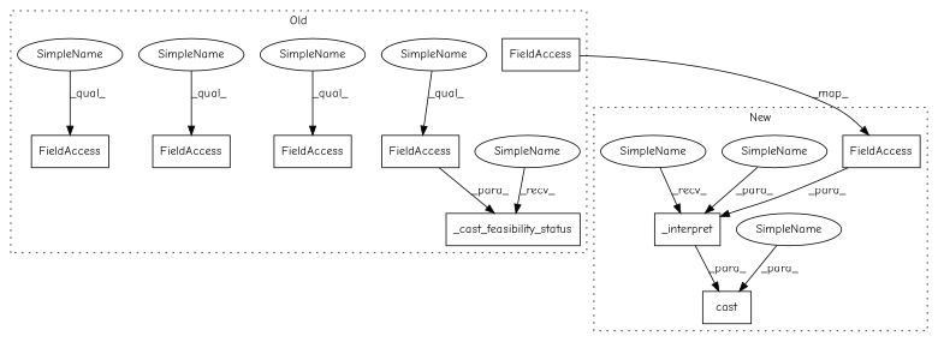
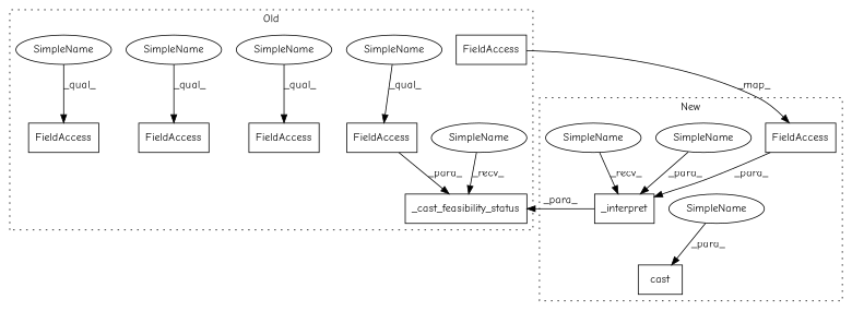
  digraph {
    fontname="Comic Neue"
    node [a=42 fontname="Comic Neue" l=6 s=5104 shape=box]
    edge [fontname="Comic Neue"]
    n1 [a=32 l="24,1" label=_cast_feasibility_status s="5072,5112"]
    n2 [a=22 l=16 label=FieldAccess s=4783]
    n3 [a=22 l=8 label=FieldAccess]
    n4 [a=22 l=8 label=FieldAccess s=5029]
    n5 [a=22 l=8 label=FieldAccess s=4836]
    n6 [a=22 l=11 label=FieldAccess s=4811]
    n7 [l=4 label=SimpleName s=5067 shape=ellipse]
    n8 [label=SimpleName shape=ellipse]
    n9 [label=SimpleName s=4836 shape=ellipse]
    n10 [label=SimpleName s=5029 shape=ellipse]
    n11 [label=SimpleName s=4811 shape=ellipse]
    n12 [a=32 l="5,1" label=cast s="4862,4993"]
    n13 [a=32 l="11,1" label=_interpret s="4903,4992"]
    n14 [a=22 l=16 label=FieldAccess s=4916]
    n15 [l=30 label=SimpleName s=4941 shape=ellipse]
    n16 [l=30 label=SimpleName s=4867 shape=ellipse]
    n17 [l=4 label=SimpleName s=4898 shape=ellipse]
    subgraph cluster_1 {
      label=Old
      style=dotted
      n1
      n2
      n3
      n4
      n5
      n6
      n7
      n8
      n9
      n10
      n11
    }
    subgraph cluster_2 {
      label=New
      style=dotted
      n12
      n13
      n14
      n15
      n16
      n17
    }
    n2 -> n14 [label=_map_]
    n3 -> n1 [label=_para_]
    n7 -> n1 [label=_recv_]
    n8 -> n3 [label=_qual_]
    n9 -> n5 [label=_qual_]
    n10 -> n4 [label=_qual_]
    n11 -> n6 [label=_qual_]
-   n13 -> n12 [label=_para_]
+   n13 -> n1 [label=_para_]
    n14 -> n13 [label=_para_]
    n15 -> n13 [label=_para_]
    n16 -> n12 [label=_para_]
    n17 -> n13 [label=_recv_]
  }
